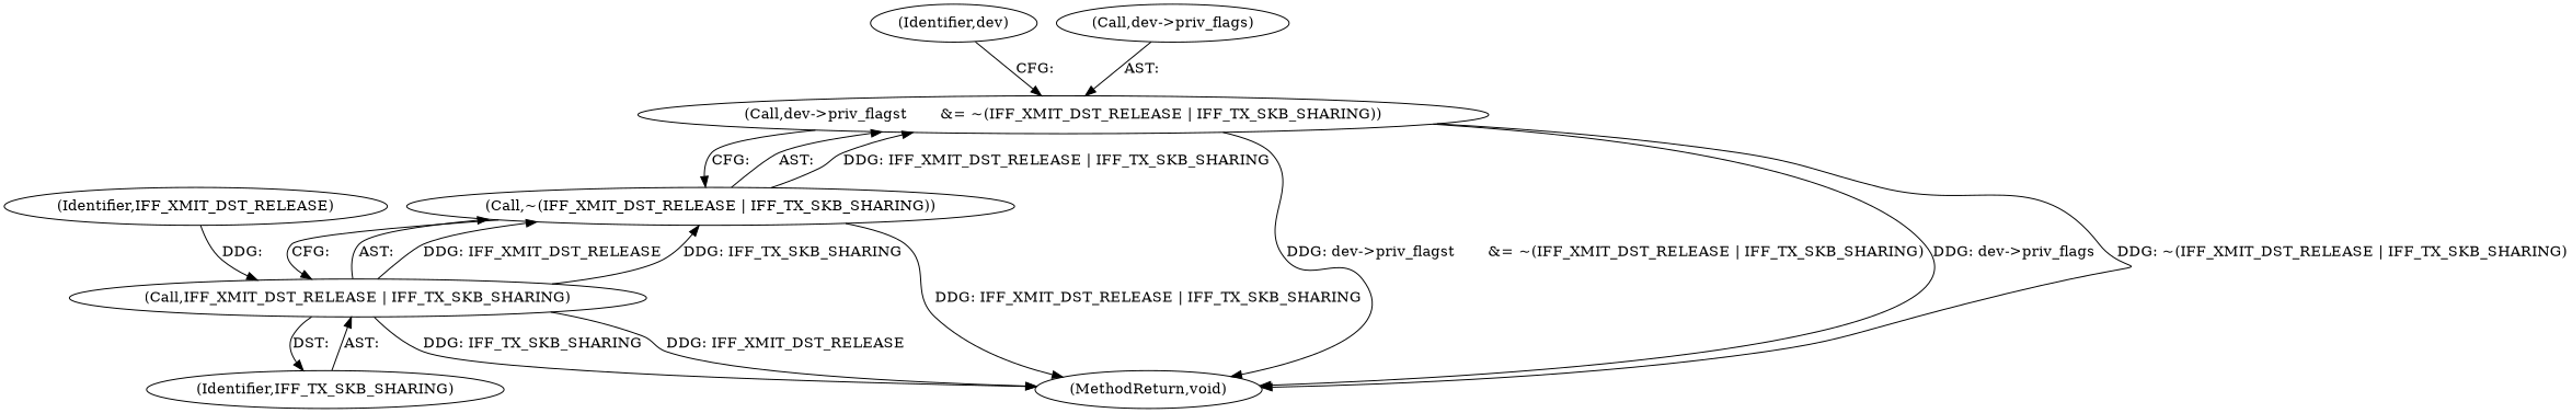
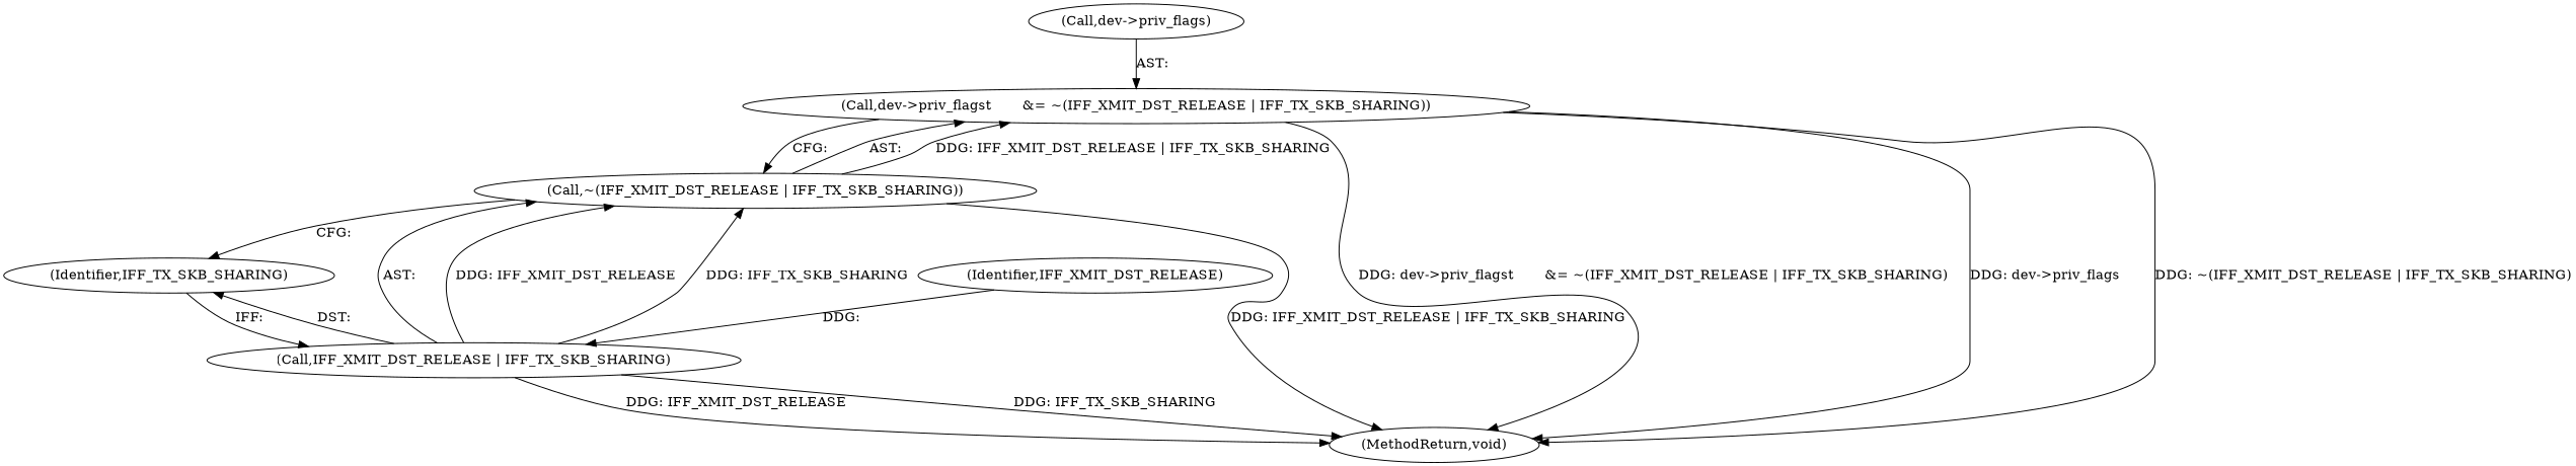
  digraph {
    n1 [label="(Call,dev->priv_flags\t       &= ~(IFF_XMIT_DST_RELEASE | IFF_TX_SKB_SHARING))"]
    n2 [label="(Call,~(IFF_XMIT_DST_RELEASE | IFF_TX_SKB_SHARING))"]
    n3 [label="(MethodReturn,void)"]
    n4 [label="(Call,IFF_XMIT_DST_RELEASE | IFF_TX_SKB_SHARING)"]
    n5 [label="(Identifier,IFF_TX_SKB_SHARING)"]
-   n6 [label="(Identifier,dev)"]
    n7 [label="(Identifier,IFF_XMIT_DST_RELEASE)"]
    n8 [label="(Call,dev->priv_flags)"]
    n1 -> n2 [label="CFG: "]
    n1 -> n3 [label="DDG: dev->priv_flags\t       &= ~(IFF_XMIT_DST_RELEASE | IFF_TX_SKB_SHARING)"]
    n1 -> n3 [label="DDG: dev->priv_flags"]
    n1 -> n3 [label="DDG: ~(IFF_XMIT_DST_RELEASE | IFF_TX_SKB_SHARING)"]
    n2 -> n1 [label="AST: "]
    n2 -> n1 [label="DDG: IFF_XMIT_DST_RELEASE | IFF_TX_SKB_SHARING"]
    n2 -> n3 [label="DDG: IFF_XMIT_DST_RELEASE | IFF_TX_SKB_SHARING"]
-   n2 -> n4 [label="CFG: "]
+   n2 -> n5 [label="CFG: "]
    n4 -> n2 [label="AST: "]
    n4 -> n2 [label="DDG: IFF_XMIT_DST_RELEASE"]
    n4 -> n2 [label="DDG: IFF_TX_SKB_SHARING"]
    n4 -> n3 [label="DDG: IFF_TX_SKB_SHARING"]
    n4 -> n3 [label="DDG: IFF_XMIT_DST_RELEASE"]
    n4 -> n5 [label="DST: "]
-   n5 -> n4 [label="AST: "]
-   n6 -> n1 [label="CFG: "]
+   n5 -> n4 [label="IFF: "]
    n7 -> n4 [label="DDG: "]
    n8 -> n1 [label="AST: "]
  }
